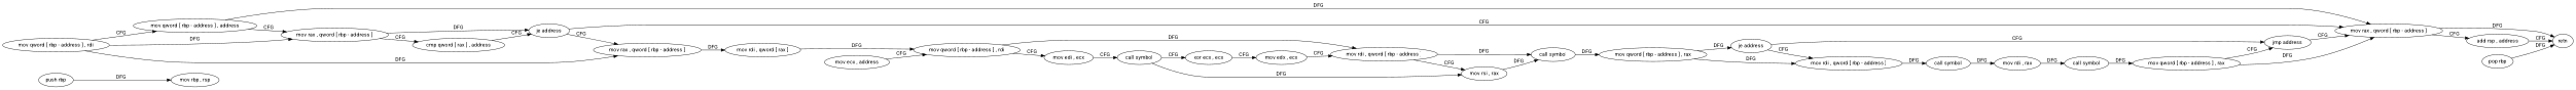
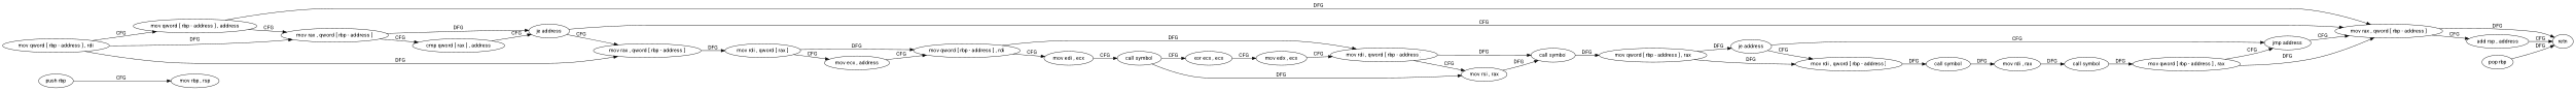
  digraph {
    fontname=Roboto
    rankdir=LR
    node [fontname=Roboto]
    edge [fontname=Roboto]
    n1 [label="push rbp"]
    n2 [label="mov rbp , rsp"]
    n3 [label="mov qword [ rbp - address ] , rdi"]
    n4 [label="mov qword [ rbp - address ] , address"]
    n5 [label="mov rax , qword [ rbp - address ]"]
    n6 [label="mov rax , qword [ rbp - address ]"]
    n7 [label="mov rax , qword [ rbp - address ]"]
    n8 [label="cmp qword [ rax ] , address"]
    n9 [label="je address"]
    n10 [label="mov rdi , qword [ rax ]"]
    n11 [label="add rsp , address"]
    n12 [label=retn]
    n13 [label="mov ecx , address"]
    n14 [label="mov qword [ rbp - address ] , rdi"]
    n15 [label="pop rbp"]
    n16 [label="mov edi , ecx"]
    n17 [label="mov rdi , qword [ rbp - address ]"]
    n18 [label="call symbol"]
    n19 [label="mov rsi , rax"]
    n20 [label="call symbol"]
    n21 [label="xor ecx , ecx"]
    n22 [label="mov edx , ecx"]
    n23 [label="mov qword [ rbp - address ] , rax"]
    n24 [label="je address"]
    n25 [label="mov rdi , qword [ rbp - address ]"]
    n26 [label="jmp address"]
    n27 [label="call symbol"]
    n28 [label="mov rdi , rax"]
    n29 [label="call symbol"]
    n30 [label="mov qword [ rbp - address ] , rax"]
-   n1 -> n2 [label=DFG]
+   n1 -> n2 [label=CFG]
    n3 -> n4 [label=CFG]
    n3 -> n5 [label=DFG]
    n3 -> n6 [label=DFG]
    n4 -> n5 [label=CFG]
    n4 -> n7 [label=DFG]
    n5 -> n8 [label=CFG]
    n5 -> n9 [label=DFG]
    n6 -> n10 [label=DFG]
    n7 -> n11 [label=CFG]
    n7 -> n12 [label=DFG]
    n8 -> n9 [label=CFG]
    n9 -> n6 [label=CFG]
    n9 -> n7 [label=CFG]
+   n10 -> n13 [label=CFG]
    n10 -> n14 [label=DFG]
    n11 -> n12 [label=CFG]
    n13 -> n14 [label=CFG]
    n14 -> n16 [label=CFG]
    n14 -> n17 [label=DFG]
    n15 -> n12 [label=DFG]
    n16 -> n18 [label=CFG]
    n17 -> n19 [label=CFG]
    n17 -> n20 [label=DFG]
    n18 -> n19 [label=DFG]
    n18 -> n21 [label=CFG]
    n19 -> n20 [label=DFG]
    n20 -> n23 [label=DFG]
    n21 -> n22 [label=CFG]
    n22 -> n17 [label=CFG]
    n23 -> n24 [label=DFG]
    n23 -> n25 [label=DFG]
    n24 -> n25 [label=CFG]
    n24 -> n26 [label=CFG]
    n25 -> n27 [label=DFG]
    n26 -> n7 [label=CFG]
    n27 -> n28 [label=DFG]
    n28 -> n29 [label=DFG]
    n29 -> n30 [label=DFG]
    n30 -> n7 [label=DFG]
    n30 -> n26 [label=CFG]
  }
